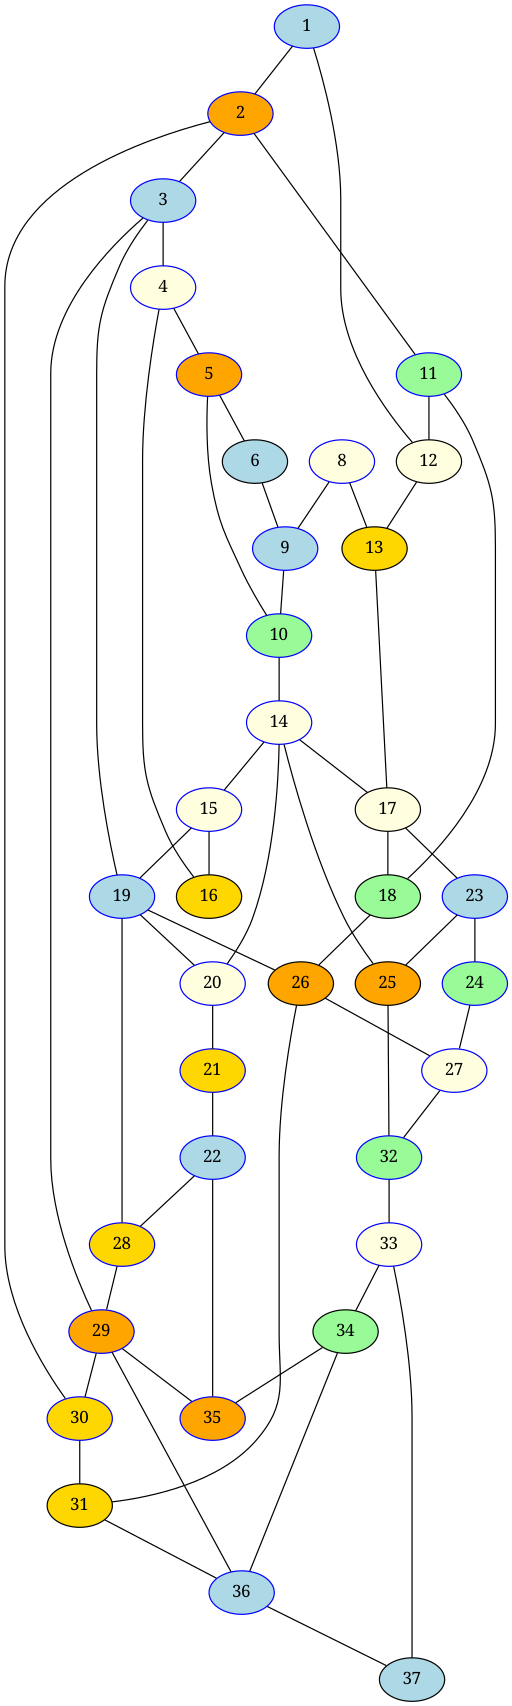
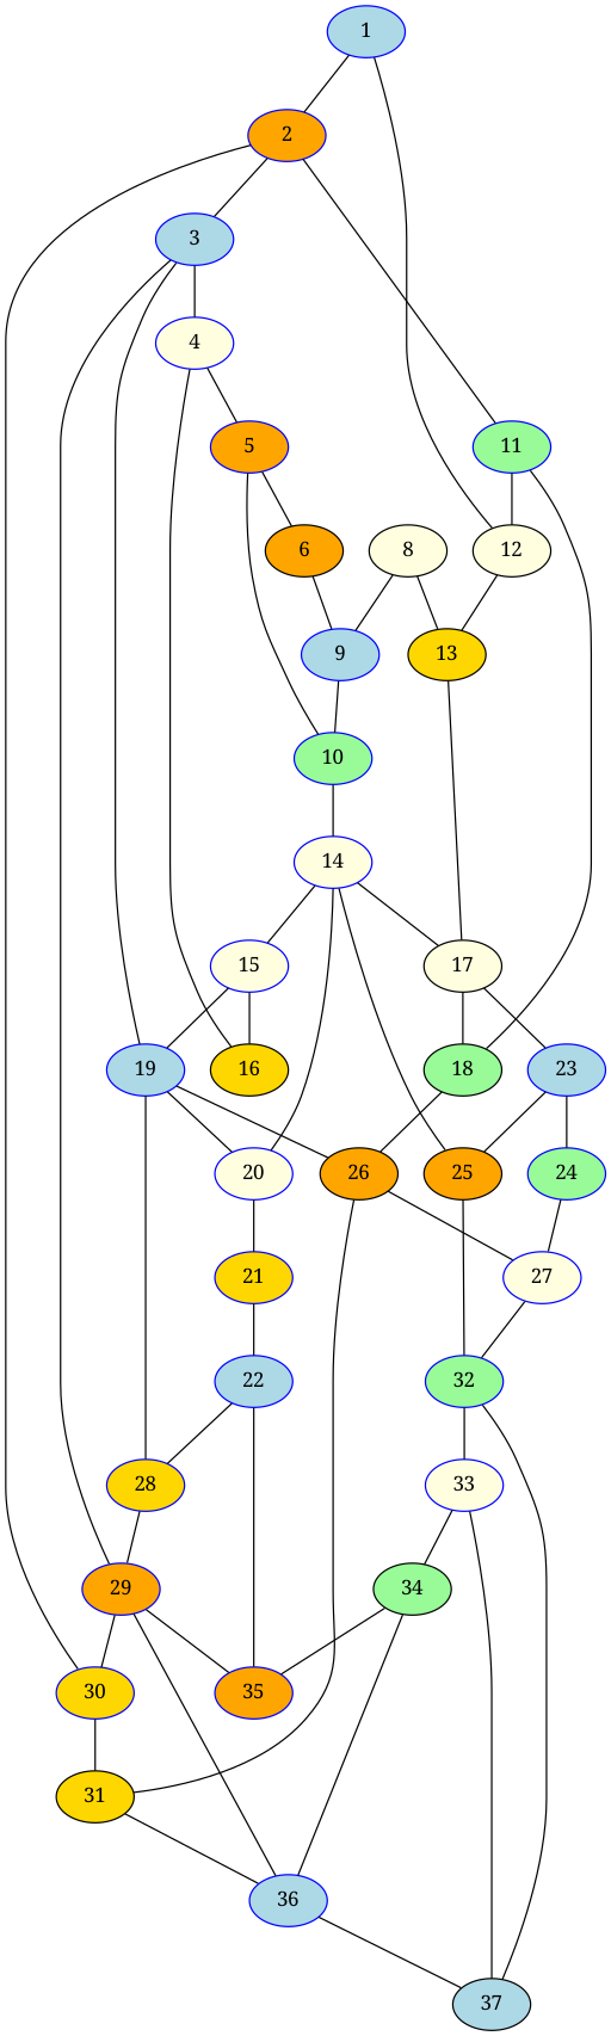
  graph {
    fontname="Noto Serif"
    node [color=blue fillcolor=lightyellow fontname="Noto Serif" style=filled]
    edge [fontname="Noto Serif" weight=1.0]
    1 [fillcolor=lightblue]
    2 [fillcolor=orange]
    12 [color=black]
    3 [fillcolor=lightblue]
    11 [fillcolor=palegreen]
    30 [fillcolor=gold]
    13 [color=black fillcolor=gold]
    4
    19 [fillcolor=lightblue]
    29 [fillcolor=orange]
    18 [color=black fillcolor=palegreen]
    31 [color=black fillcolor=gold]
    5 [fillcolor=orange]
    16 [color=black fillcolor=gold]
    20
    26 [color=black fillcolor=orange]
    28 [fillcolor=gold]
    35 [fillcolor=orange]
    36 [fillcolor=lightblue]
-   6 [color=black fillcolor=lightblue]
+   6 [color=black fillcolor=orange]
    10 [fillcolor=palegreen]
    9 [fillcolor=lightblue]
    14
-   8
+   8 [color=black]
    17 [color=black]
    15
    25 [color=black fillcolor=orange]
    23 [fillcolor=lightblue]
    21 [fillcolor=gold]
    32 [fillcolor=palegreen]
    24 [fillcolor=palegreen]
    27
    22 [fillcolor=lightblue]
    33
    37 [color=black fillcolor=lightblue]
    34 [color=black fillcolor=palegreen]
    1 -- 2
    1 -- 12
    2 -- 3
    2 -- 11
    2 -- 30
    12 -- 13
    3 -- 4 [weight=2.0]
    3 -- 19
    3 -- 29
    11 -- 12 [weight=2.0]
    11 -- 18 [weight=2.0]
    30 -- 31
    13 -- 17
    4 -- 5 [weight=2.0]
    4 -- 16 [weight=2.0]
    19 -- 20
    19 -- 26
    19 -- 28 [weight=2.0]
    29 -- 30 [weight=2.0]
    29 -- 35
    29 -- 36
    18 -- 26 [weight=2.0]
    31 -- 36
    5 -- 6 [weight=2.0]
    5 -- 10
    20 -- 21
    26 -- 31 [weight=2.0]
    26 -- 27 [weight=2.0]
    28 -- 29
    36 -- 37
    6 -- 9
    10 -- 14 [weight=2.0]
    9 -- 10
    14 -- 20
    14 -- 17
    14 -- 15
    14 -- 25
    8 -- 13 [weight=2.0]
    8 -- 9 [weight=2.0]
    17 -- 18
    17 -- 23
    15 -- 19
    15 -- 16
    25 -- 32
    23 -- 25
    23 -- 24 [weight=4.0]
    21 -- 22 [weight=2.0]
    32 -- 33 [weight=3.0]
+   32 -- 37
    24 -- 27 [weight=2.0]
    27 -- 32
    22 -- 28
    22 -- 35 [weight=2.0]
    33 -- 37
    33 -- 34 [weight=2.0]
    34 -- 35 [weight=2.0]
    34 -- 36
  }
